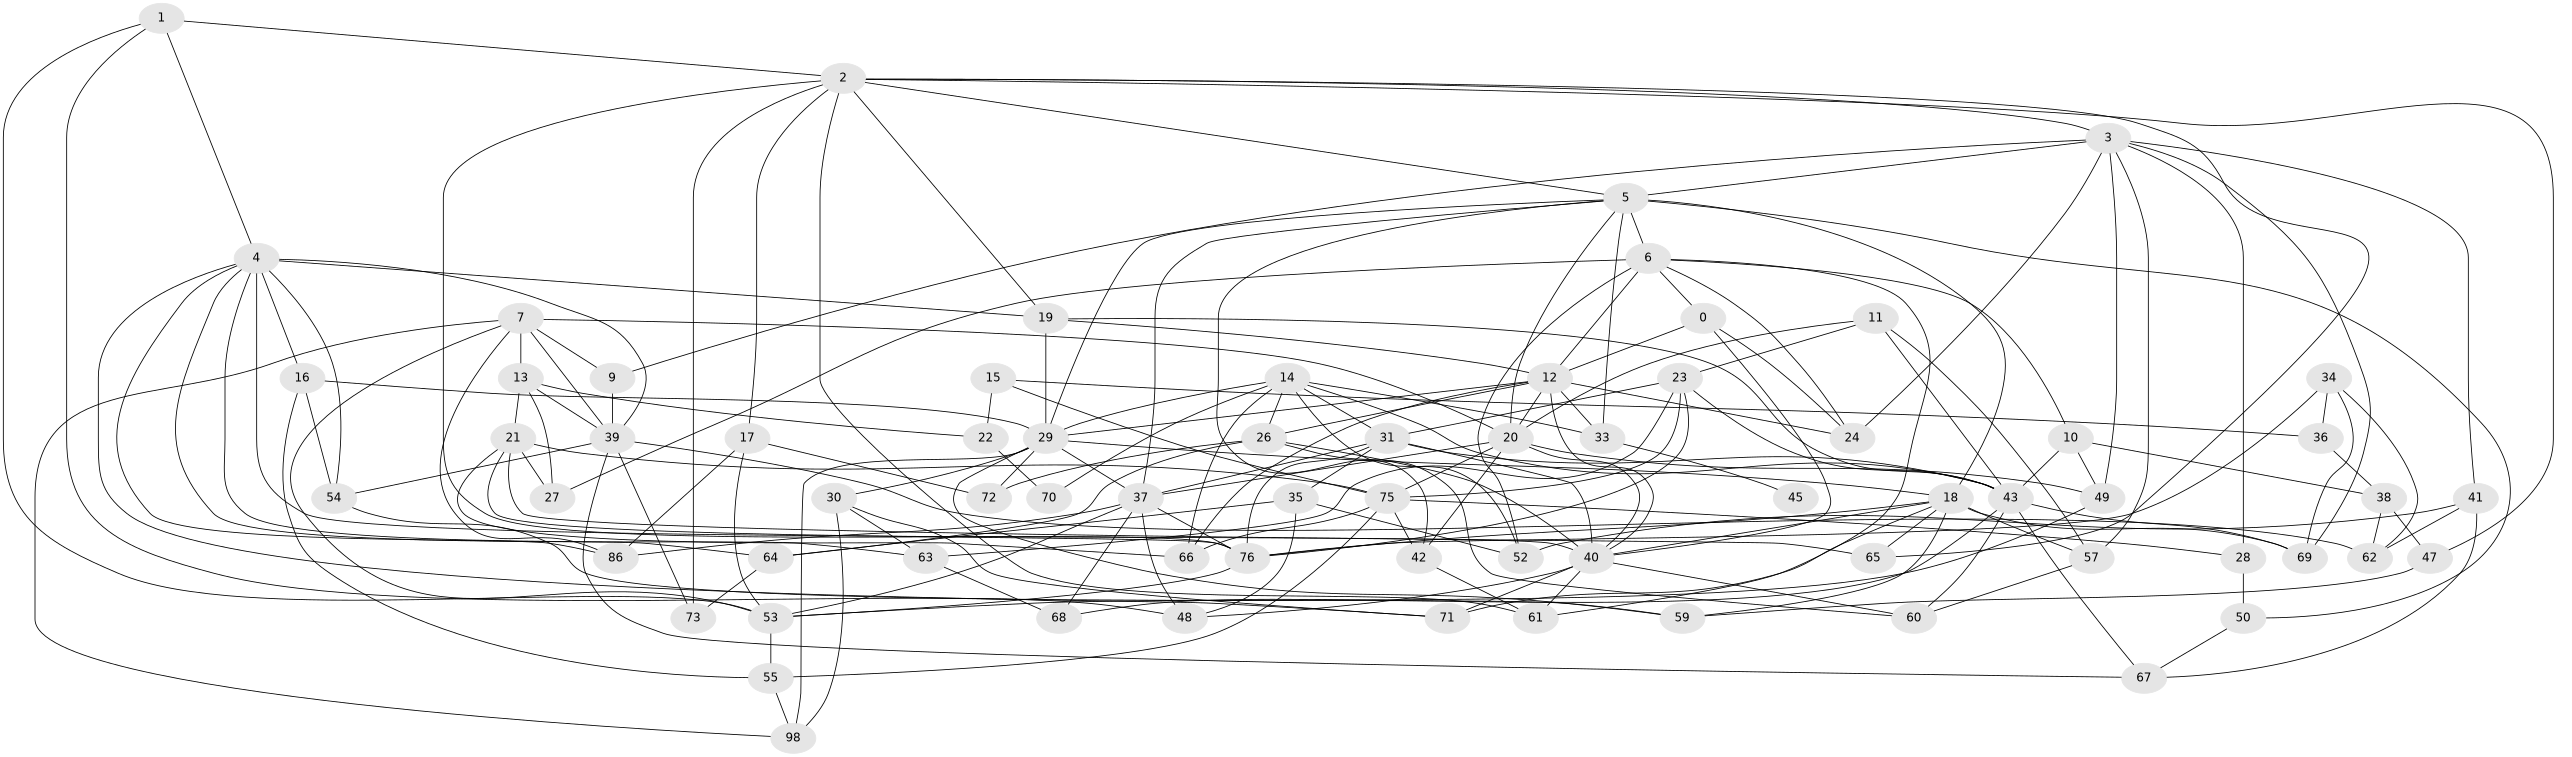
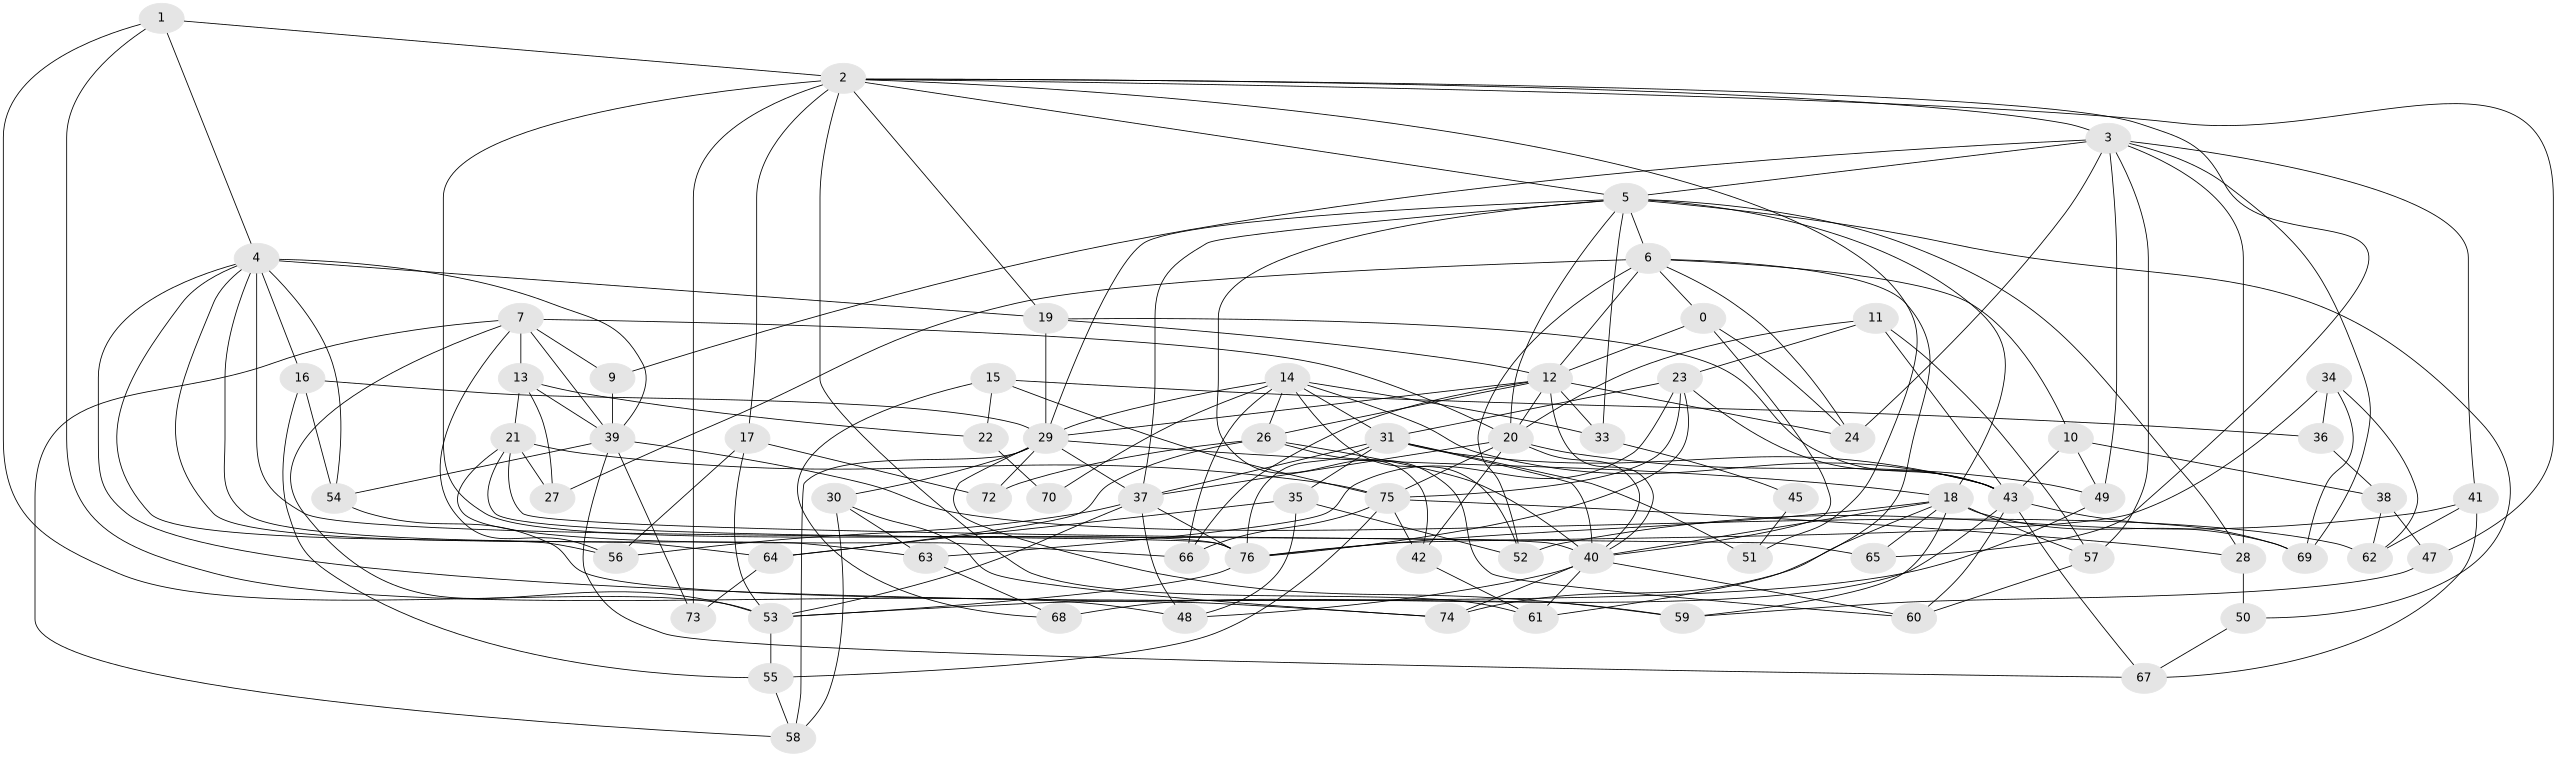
  graph {
    fontname="DejaVu Sans"
    node [color=gray90 fontname="DejaVu Sans" style=filled]
    edge [fontname="DejaVu Sans" weight=1.0]
    1
    2
    4
    48
    53
    3
    5
    17
    19
    n10 [label=76]
    47
+   51
    61
    65
    73
    16
    39
    40
    54
-   56 [label=86]
+   56
    63
    64
-   71
+   71 [label=74]
    55
    9
    24
    28
    41
    49
    57
    69
    18
    6
    20
    29
    33
    37
    42
    50
    72
    12
    43
    59
    52
    62
    67
    60
    68
    n49 [label=0]
    10
    27
    n52 [label=75]
-   58 [label=98]
+   58
    30
    45
    38
    26
    66
    7
    13
    21
    22
    11
    23
    31
    70
    14
    35
    15
    36
    34
    1 -- 2
    1 -- 4
    1 -- 48
    1 -- 53
    2 -- 3
    2 -- 5
    2 -- 17
    2 -- 19
    2 -- n10 [weight=2.0]
    2 -- 47
+   2 -- 51
    2 -- 61
    2 -- 65
    2 -- 73
    4 -- 19
    4 -- 16
    4 -- 39 [weight=2.0]
    4 -- 40
    4 -- 54
    4 -- 56
    4 -- 63
    4 -- 64
    4 -- 71
    53 -- 55
    3 -- 5 [weight=2.0]
    3 -- 9
    3 -- 24
    3 -- 28
    3 -- 41
    3 -- 49
    3 -- 57
    3 -- 69
+   5 -- 28
    5 -- 18
    5 -- 6
    5 -- 20
    5 -- 29
    5 -- 33
    5 -- 37
    5 -- 42
    5 -- 50
    17 -- 53
    17 -- 56
    17 -- 72
    19 -- 29
    19 -- 12
    19 -- 43
    n10 -- 53
    47 -- 59
    16 -- 54
    16 -- 55
    16 -- 29
    39 -- 73
    39 -- 54
    39 -- 62
    39 -- 67
    40 -- 48
    40 -- 61
    40 -- 71
    40 -- 60
    54 -- 59
    63 -- 68
    64 -- 73
    55 -- 58
    9 -- 39 [weight=2.0]
    28 -- 50
    41 -- 52
    41 -- 62
    41 -- 67
    49 -- 53
    57 -- 60
    18 -- n10 [weight=2.0]
    18 -- 65
    18 -- 40
    18 -- 71
    18 -- 57
    18 -- 69
    18 -- 59
    6 -- 61
    6 -- 24
    6 -- 12
    6 -- 52
    6 -- n49
    6 -- 10
    6 -- 27 [weight=2.0]
    20 -- 40
    20 -- 49
    20 -- 37
    20 -- 42
    20 -- n52
    29 -- 18
    29 -- 37 [weight=2.0]
    29 -- 72
    29 -- 59
    29 -- 58
    29 -- 30
    33 -- 45
    37 -- 48
    37 -- 53 [weight=2.0]
    37 -- n10
    37 -- 56
    42 -- 61
    50 -- 67
    12 -- 40
    12 -- 24
    12 -- 20 [weight=2.0]
    12 -- 29
    12 -- 33
    12 -- 26 [weight=2.0]
    12 -- 66
    43 -- 69
    43 -- 67
    43 -- 60
    43 -- 68
    n49 -- 40
    n49 -- 24
    n49 -- 12
    10 -- 49
    10 -- 43
    10 -- 38
    n52 -- 55
    n52 -- 28
    n52 -- 42
    n52 -- 66
    30 -- 63
    30 -- 71
    30 -- 58
+   45 -- 51
    38 -- 47
    38 -- 62
    26 -- 40
    26 -- 64
    26 -- 72 [weight=2.0]
    26 -- 60
    7 -- 53
    7 -- 39
    7 -- 56
    7 -- 9
    7 -- 20
    7 -- 58
    7 -- 13
    13 -- 39
    13 -- 27
    13 -- 21
    13 -- 22
    21 -- n10
    21 -- 65
    21 -- 27
    21 -- n52 [weight=3.0]
    21 -- 66
    22 -- 70
    11 -- 57
    11 -- 20
    11 -- 43
    11 -- 23
    23 -- n10
    23 -- 63
    23 -- 43
    23 -- n52 [weight=3.0]
    23 -- 31
    31 -- n10
+   31 -- 51
    31 -- 40 [weight=2.0]
    31 -- 37
    31 -- 43 [weight=2.0]
    31 -- 35
    14 -- 29 [weight=2.0]
    14 -- 33
    14 -- 43 [weight=2.0]
    14 -- 52
    14 -- 26
    14 -- 66
    14 -- 31
    14 -- 70
    35 -- 48
    35 -- 64
    35 -- 52
-   37 -- 68
+   15 -- 68
    15 -- n52
    15 -- 22
    15 -- 36
    36 -- 38
    34 -- n10
    34 -- 69
    34 -- 62
    34 -- 36
  }
